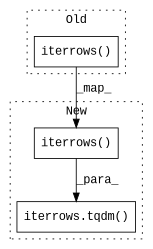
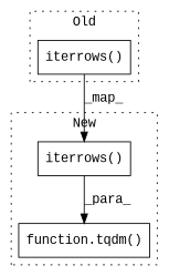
  digraph {
    fontname="Liberation Mono"
    node [a=75 l=18 shape=box fontname="Liberation Mono"]
    edge [fontname="Liberation Mono"]
    n1 [label="iterrows()" s=7442]
-   n2 [l="5,21" label="iterrows.tqdm()" s="7437,7460"]
+   n2 [l="5,21" label="function.tqdm()" s="7437,7460"]
    n3 [label="iterrows()" s=7429]
    subgraph cluster_1 {
      label=New
      style=dotted
      n1
      n2
    }
    subgraph cluster_2 {
      label=Old
      style=dotted
      n3
    }
    n1 -> n2 [label=_para_]
    n3 -> n1 [label=_map_]
  }
